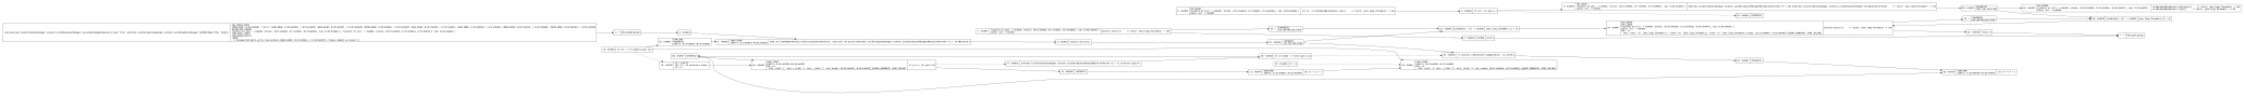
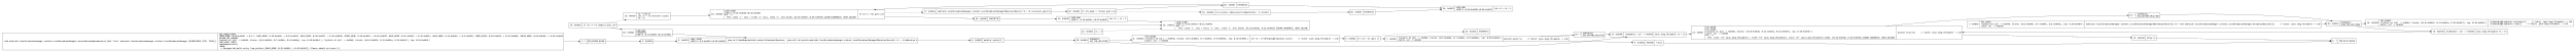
  digraph {
    fontname="Liberation Mono"
    rankdir=LR
    node [fontname="Liberation Mono" shape=record]
    edge [fontname="Liberation Mono"]
    n1 [label="{0\:\ ?|MTH_ENTER_BLOCK\l}"]
    n2 [label="{2\:\ 0x0000}"]
    n3 [label="{3\:\ 0x0001|LOOP_START\lLOOP:0: B:3:0x0001\-\>B:33:0x0001\l|java.util.HashMap\<android.content.BroadcastReceiver, java.util.ArrayList\<androidx.localbroadcastmanager.content.LocalBroadcastManager$ReceiverRecord\>\> r1 = r9.mReceivers\l}"]
    n4 [label="{4\:\ 0x0003|monitor\-enter(r1)\l}"]
    n5 [label="{28\:\ 0x0004|SYNTHETIC\lEXC_TOP_SPLITTER\l}"]
    n6 [label="{5\:\ 0x0004|TRY_ENTER\lTryCatch #0 \{all \-\> 0x0046, blocks: (B:5:0x0004, B:7:0x000c, B:9:0x000e), top: B:28:0x0004 \}\lCatch: all \-\> 0x0046\l|int r2 = r9.mPendingBroadcasts.size()     \/\/ Catch: java.lang.Throwable \-\> L46\l}"]
    n7 [label="{23\:\ 0x0046|ExcHandler: all \-\> 0x0046\l|java.lang.Throwable r2 = th\l}"]
    n8 [label="{6\:\ 0x000a|if (r2 \> 0) goto L7\l}"]
    n9 [label="{24\:\ 0x0047|TRY_ENTER\lTRY_LEAVE\lTryCatch #1 \{all \-\> 0x0049, blocks: (B:10:0x0010, B:11:0x001a, B:24:0x0047), top: B:30:0x0010 \}\lCatch: all \-\> 0x0049\lPHI: r2 \l  PHI: (r2v1 'th' java.lang.Throwable) = (r2v0 'th' java.lang.Throwable), (r2v2 'th' java.lang.Throwable) binds: [B:23:0x0046, B:26:0x0049] A[DONT_GENERATE, DONT_INLINE]\l|monitor\-exit(r1)     \/\/ Catch: java.lang.Throwable \-\> L49\l}"]
    n10 [label="{9\:\ 0x000e|TRY_LEAVE\lTryCatch #0 \{all \-\> 0x0046, blocks: (B:5:0x0004, B:7:0x000c, B:9:0x000e), top: B:28:0x0004 \}\lCatch: all \-\> 0x0046\l|androidx.localbroadcastmanager.content.LocalBroadcastManager$BroadcastRecord[] r0 = new androidx.localbroadcastmanager.content.LocalBroadcastManager.BroadcastRecord[r2]     \/\/ Catch: java.lang.Throwable \-\> L46\l}"]
    n11 [label="{32\:\ 0x000c|SYNTHETIC\l}"]
    n12 [label="{30\:\ 0x0010|SYNTHETIC\lTHIS_TOP_SPLITTER\l}"]
    n13 [label="{10\:\ 0x0010|TRY_ENTER\lTryCatch #1 \{all \-\> 0x0049, blocks: (B:10:0x0010, B:11:0x001a, B:24:0x0047), top: B:30:0x0010 \}\lCatch: all \-\> 0x0049\l|r9.mPendingBroadcasts.toArray(r0)     \/\/ Catch: java.lang.Throwable \-\> L49\lr9.mPendingBroadcasts.clear()     \/\/ Catch: java.lang.Throwable \-\> L49\l}"]
    n14 [label="{26\:\ 0x0049|ExcHandler: all \-\> 0x0049\l|java.lang.Throwable r2 = th\l}"]
    n15 [label="{12\:\ 0x001b|r1 = 0\l}"]
    n16 [label="{13\:\ 0x001c|LOOP_START\lLOOP:1: B:13:0x001c\-\>B:21:0x0042\lPHI: r1 \l  PHI: (r1v2 'i' int) = (r1v1 'i' int), (r1v3 'i' int) binds: [B:12:0x001b, B:21:0x0042] A[DONT_GENERATE, DONT_INLINE]\l}"]
    n17 [label="{14\:\ 0x001d|if (r1 \>= r0.length) goto L24\l}"]
    n18 [label="{15\:\ 0x001f|r2 = r0[r1]\lint r3 = r2.receivers.size()\lr4 = 0\l}"]
    n19 [label="{33\:\ 0x0001|LOOP_END\lSYNTHETIC\lLOOP:0: B:3:0x0001\-\>B:33:0x0001\l}"]
    n20 [label="{16\:\ 0x0028|LOOP_START\lLOOP:2: B:16:0x0028\-\>B:20:0x003f\lPHI: r4 \l  PHI: (r4v1 'j' int) = (r4v0 'j' int), (r4v2 'j' int) binds: [B:15:0x001f, B:20:0x003f] A[DONT_GENERATE, DONT_INLINE]\l|if (r4 \>= r3) goto L22\l}"]
    n21 [label="{17\:\ 0x002a|androidx.localbroadcastmanager.content.LocalBroadcastManager$ReceiverRecord r5 = r2.receivers.get(r4)\l}"]
    n22 [label="{34\:\ 0x0042|SYNTHETIC\l}"]
    n23 [label="{18\:\ 0x0034|if (r5.dead != false) goto L21\l}"]
    n24 [label="{21\:\ 0x0042|LOOP_END\lLOOP:1: B:13:0x001c\-\>B:21:0x0042\l|int r1 = r1 + 1\l}"]
    n25 [label="{19\:\ 0x0036|r5.receiver.onReceive(r9.mAppContext, r2.intent)\l}"]
    n26 [label="{36\:\ 0x003f|SYNTHETIC\l}"]
    n27 [label="{35\:\ 0x003f|SYNTHETIC\l}"]
    n28 [label="{20\:\ 0x003f|LOOP_END\lLOOP:2: B:16:0x0028\-\>B:20:0x003f\l|int r4 = r4 + 1\l}"]
    n29 [label="{25\:\ 0x0048|throw r2\l}"]
    n30 [label="{31\:\ ?|SYNTHETIC\lEXC_BOTTOM_SPLITTER\l}"]
    n31 [label="{1\:\ ?|MTH_EXIT_BLOCK\l}"]
    n32 [label="{7\:\ 0x000c|TryCatch #0 \{all \-\> 0x0046, blocks: (B:5:0x0004, B:7:0x000c, B:9:0x000e), top: B:28:0x0004 \}\lCatch: all \-\> 0x0046\l|monitor\-exit(r1)     \/\/ Catch: java.lang.Throwable \-\> L46\l}"]
    n33 [label="{8\:\ 0x000d|RETURN\l|return\l}"]
    n34 [label="{29\:\ ?|SYNTHETIC\lEXC_BOTTOM_SPLITTER\l}"]
    n35 [label="{void androidx.localbroadcastmanager.content.LocalBroadcastManager.executePendingBroadcasts((r9v0 'this' androidx.localbroadcastmanager.content.LocalBroadcastManager A[IMMUTABLE_TYPE, THIS]))  | USE_LINES_HINTS\lCROSS_EDGE: B:25:0x0048 \-\> B:1:?, BACK_EDGE: B:26:0x0049 \-\> B:24:0x0047, BACK_EDGE: B:20:0x003f \-\> B:16:0x0028, CROSS_EDGE: B:18:0x0034 \-\> B:20:0x003f, BACK_EDGE: B:21:0x0042 \-\> B:13:0x001c, BACK_EDGE: B:14:0x001d \-\> B:3:0x0001, CROSS_EDGE: B:30:0x0010 \-\> B:26:0x0049, CROSS_EDGE: B:28:0x0004 \-\> B:23:0x0046\lINLINE_NOT_NEEDED\lTryCatch #0 \{all \-\> 0x0046, blocks: (B:5:0x0004, B:7:0x000c, B:9:0x000e), top: B:28:0x0004 \}, TryCatch #1 \{all \-\> 0x0049, blocks: (B:10:0x0010, B:11:0x001a, B:24:0x0047), top: B:30:0x0010 \}\lTYPE_VARS: EMPTY\lJadxCommentsAttr\{\l WARN: \l \-\> Unsupported multi\-entry loop pattern (BACK_EDGE: B:26:0x0049 \-\> B:24:0x0047). Please submit an issue!!!\}\l}"]
    n1 -> n2
    n2 -> n3
    n3 -> n4
    n4 -> n5
-   n5 -> n25
+   n5 -> n6
    n5 -> n7
    n6 -> n8
    n7 -> n9
-   n8 -> n10
+   n8 -> n32
    n8 -> n11 [style=dashed]
    n9 -> n29
    n9 -> n30
    n10 -> n12
    n12 -> n13
    n12 -> n14
    n14 -> n9
    n15 -> n16 [style=dashed]
    n17 -> n16
    n17 -> n18 [style=dashed]
    n17 -> n19
    n18 -> n20
    n19 -> n3
    n20 -> n21 [style=dashed]
    n20 -> n22
    n21 -> n23
    n22 -> n24
    n23 -> n25 [style=dashed]
    n23 -> n26
    n24 -> n16
    n25 -> n27
    n26 -> n20
    n26 -> n28
    n27 -> n28
    n29 -> n31
-   n30 -> n14
+   n30 -> n12
    n32 -> n33
    n32 -> n34
    n33 -> n31
    n34 -> n7
    n35 -> n1
  }
